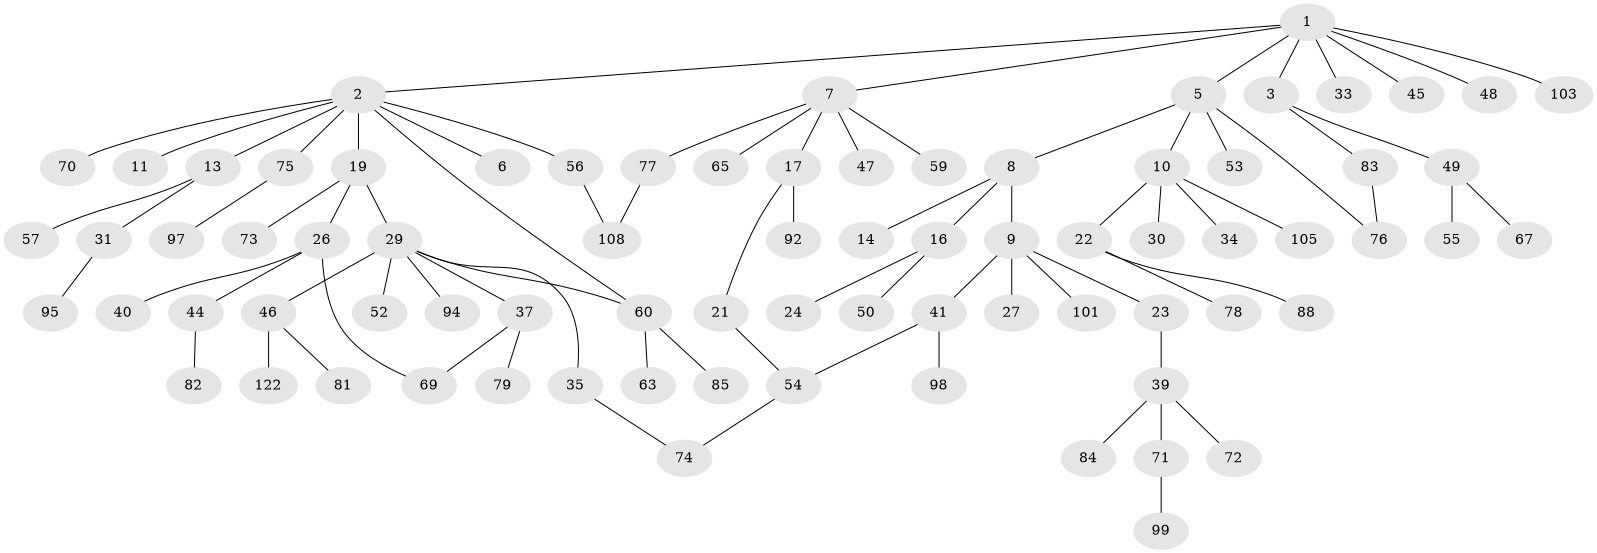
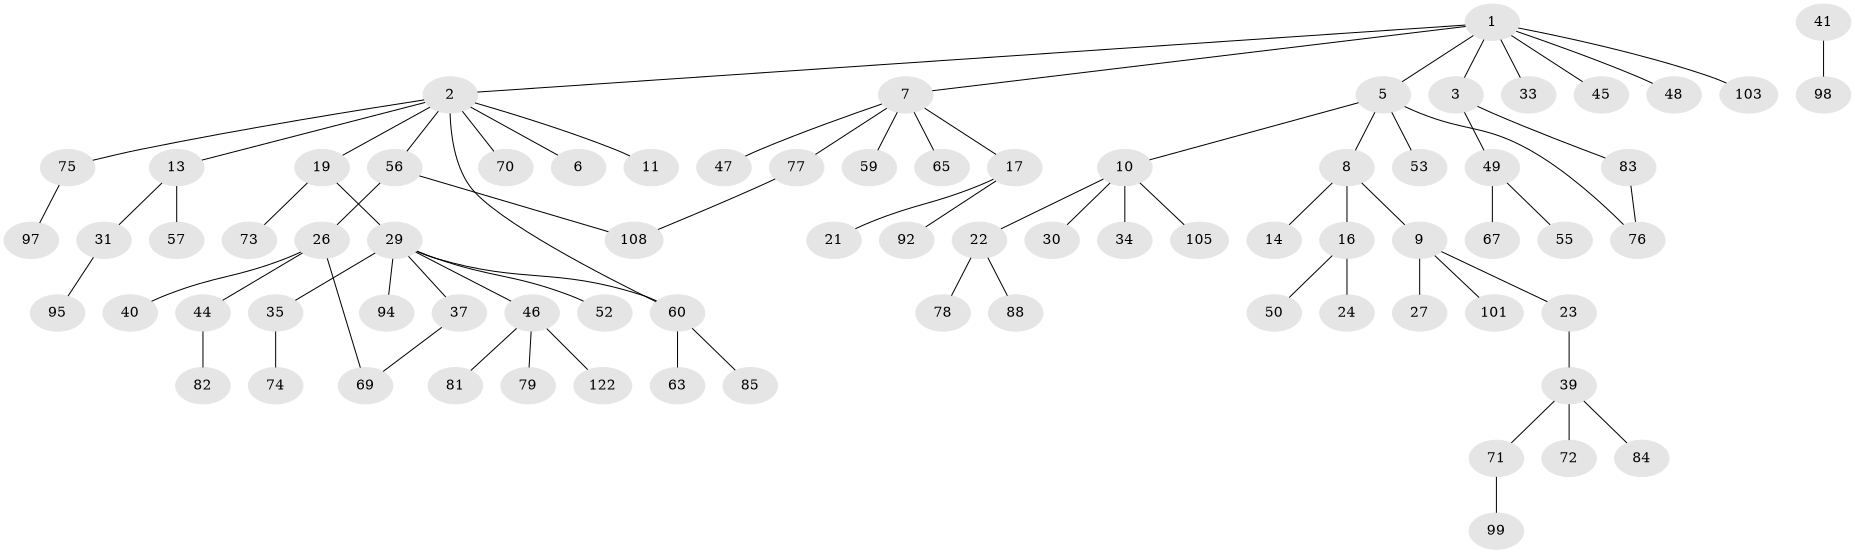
  graph {
    node [color=gray90 style=filled]
    1 [super="+4"]
    2 [super="+12"]
    3
    5 [super="+42"]
    7 [super="+20"]
    33 [super="+89"]
    45
    48
    103
    6
    11 [super="+18"]
    13 [super="+15"]
    19 [super="+28"]
    56 [super="+68"]
    60
    70
    75
    n18 [label=83 super="+86"]
    49 [super="+93"]
    8
    10 [super="+32"]
    53 [super="+104"]
    76
    17 [super="+36"]
    47
    59 [super="+80"]
    65 [super="+87"]
    77 [super="+91"]
    31
    57
    26 [super="+106"]
    29 [super="+66"]
    73
    108 [super="+109"]
    63
    85
    55 [super="+102"]
    67
    9 [super="+25"]
    14 [super="+58"]
    16
    22 [super="+64"]
    30
    34
    105
    21
    92
    23
    27 [super="+51"]
    41 [super="+90"]
    101
    24
    50
    39 [super="+107"]
-   54 [super="+61"]
    98
    78
    88
    97
    95 [super="+110"]
    40 [super="+96"]
    69
    44
    35
    37 [super="+38"]
    46 [super="+62"]
    52 [super="+83"]
    94
    74 [super="+113"]
    71
    72
    84
    79 [super="+100"]
    n74 [label=122]
    81
    82
    99 [super="+111"]
    1 -- 2
    1 -- 3
    1 -- 5
    1 -- 7
    1 -- 33
    1 -- 45
    1 -- 48
    1 -- 103
    2 -- 6
    2 -- 11
    2 -- 13
    2 -- 19
    2 -- 56
    2 -- 60
    2 -- 70
    2 -- 75
    3 -- n18
    3 -- 49
    5 -- 8
    5 -- 10
    5 -- 53
    5 -- 76
    7 -- 17
    7 -- 47
    7 -- 59
    7 -- 65
    7 -- 77
    13 -- 31
    13 -- 57
-   19 -- 26
+   56 -- 26
    19 -- 29
    19 -- 73
    56 -- 108
    60 -- 63
    60 -- 85
    75 -- 97
    n18 -- 76
    49 -- 55
    49 -- 67
    8 -- 9
    8 -- 14
    8 -- 16
    10 -- 22
    10 -- 30
    10 -- 34
    10 -- 105
    17 -- 21
    17 -- 92
    77 -- 108
    31 -- 95
    26 -- 40
    26 -- 69
    26 -- 44 [weight=2]
    29 -- 60
    29 -- 35
    29 -- 37
    29 -- 46
    29 -- 52
    29 -- 94
    9 -- 23
    9 -- 27
-   9 -- 41
    9 -- 101
    16 -- 24
    16 -- 50
    22 -- 78
    22 -- 88
-   21 -- 54
    23 -- 39
-   41 -- 54
    41 -- 98
    39 -- 71
    39 -- 72
    39 -- 84
-   54 -- 74
    44 -- 82
    35 -- 74
    37 -- 69
-   37 -- 79
+   46 -- 79
    46 -- n74
    46 -- 81
    71 -- 99
  }
